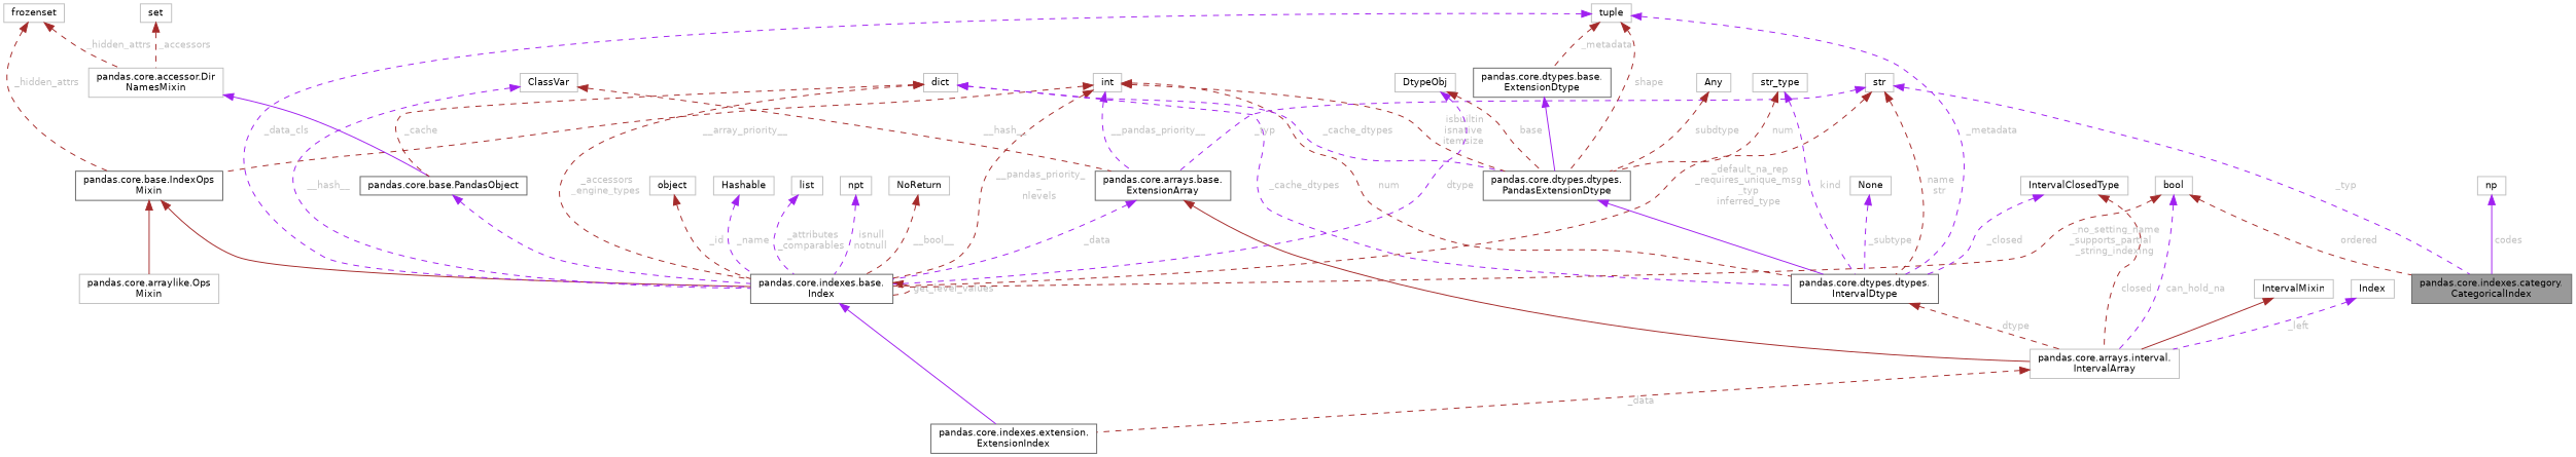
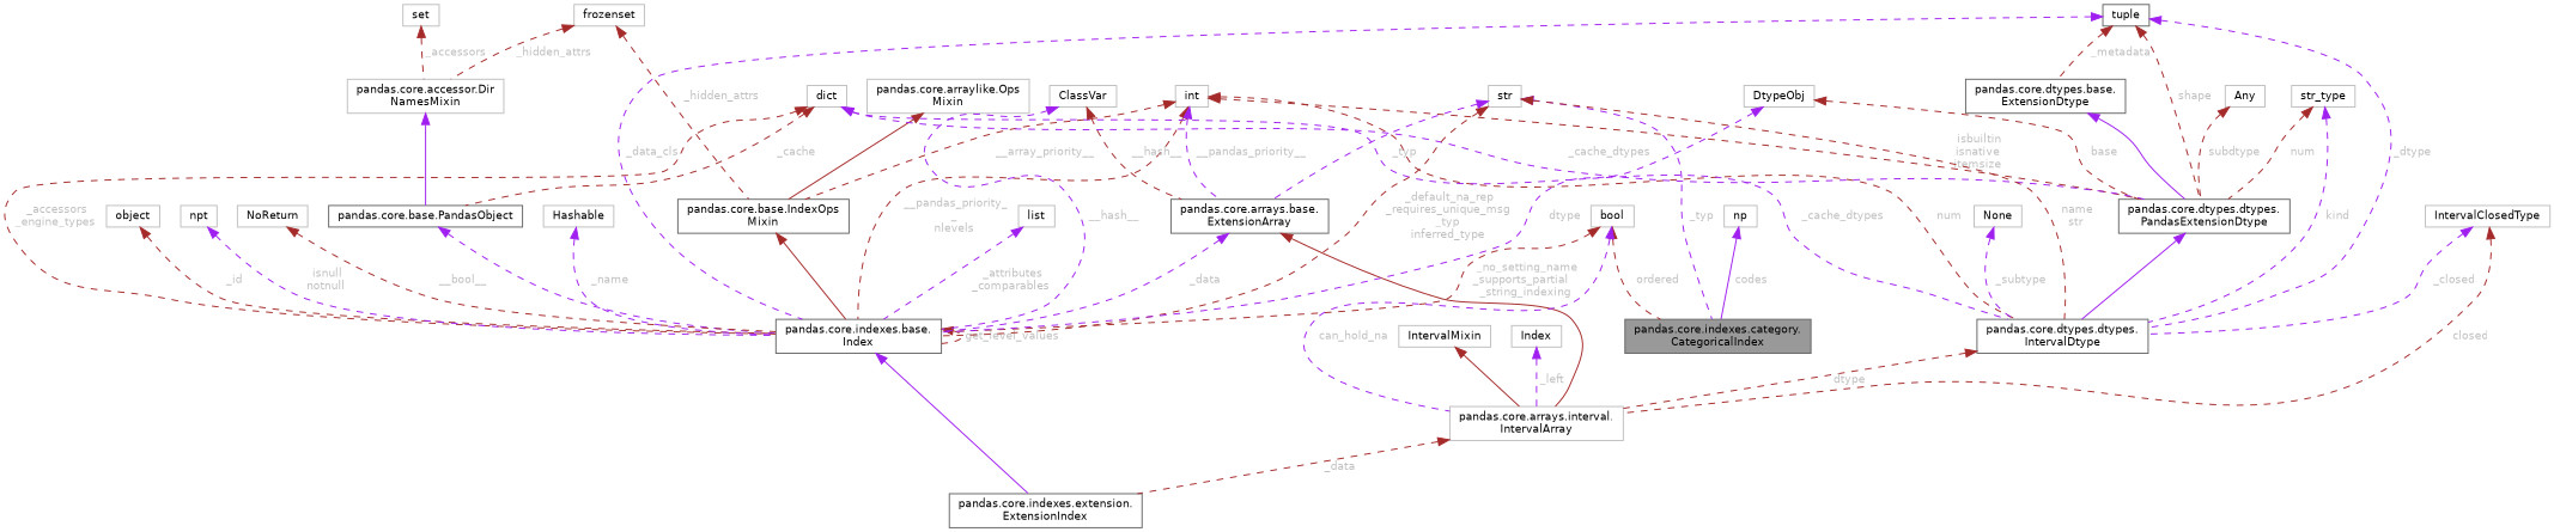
  digraph {
    rankdir=TB
    node [color=grey75 fillcolor=white fontname=Helvetica fontsize=10 shape=box style=filled]
    edge [color=brown dir=back fontname=Helvetica fontsize=10 labelfontname=Helvetica labelfontsize=10 style=dashed fontcolor=grey]
    n1 [color=gray40 fillcolor=grey60 fontcolor=black height=0.2 label="pandas.core.indexes.category.\lCategoricalIndex" width=0.4]
    n2 [color=gray40 height=0.2 label="pandas.core.indexes.extension.\lExtensionIndex" width=0.4]
    n3 [color=gray40 height=0.2 label="pandas.core.indexes.base.\lIndex" width=0.4]
    n4 [color=gray40 height=0.2 label="pandas.core.base.IndexOps\lMixin" width=0.4]
    n5 [height=0.2 label="pandas.core.arraylike.Ops\lMixin" width=0.4]
    n6 [height=0.2 label=int width=0.4]
    n7 [color=gray40 height=0.2 label="pandas.core.arrays.base.\lExtensionArray" width=0.4]
    n8 [color=gray40 height=0.2 label="pandas.core.dtypes.dtypes.\lIntervalDtype" width=0.4]
    n9 [color=gray40 height=0.2 label="pandas.core.dtypes.dtypes.\lPandasExtensionDtype" width=0.4]
    n10 [height=0.2 label="pandas.core.arrays.interval.\lIntervalArray" width=0.4]
    n11 [height=0.2 label=frozenset width=0.4]
    n12 [height=0.2 label="pandas.core.accessor.Dir\lNamesMixin" width=0.4]
    n13 [color=gray40 height=0.2 label="pandas.core.base.PandasObject" width=0.4]
    n14 [height=0.2 label=set width=0.4]
    n15 [height=0.2 label=dict width=0.4]
    n16 [height=0.2 label=str width=0.4]
    n17 [height=0.2 label=ClassVar width=0.4]
-   n18 [height=0.2 label=tuple width=0.4]
+   n18 [color=gray40 height=0.2 label=tuple width=0.4]
    n19 [color=gray40 height=0.2 label="pandas.core.dtypes.base.\lExtensionDtype" width=0.4]
    n20 [height=0.2 label=object width=0.4]
    n21 [height=0.2 label=Hashable width=0.4]
    n22 [height=0.2 label=bool width=0.4]
    n23 [height=0.2 label=list width=0.4]
    n24 [height=0.2 label=npt width=0.4]
    n25 [height=0.2 label=NoReturn width=0.4]
    n26 [height=0.2 label=DtypeObj width=0.4]
    n27 [height=0.2 label=IntervalMixin width=0.4]
    n28 [height=0.2 label=Index width=0.4]
    n29 [height=0.2 label=IntervalClosedType width=0.4]
    n30 [height=0.2 label=Any width=0.4]
    n31 [height=0.2 label=str_type width=0.4]
    n32 [height=0.2 label=None width=0.4]
    n33 [height=0.2 label=np width=0.4]
    n3 -> n2 [color=purple style=solid fontcolor=""]
    n3 -> n3 [label=" get_level_values"]
    n4 -> n3 [style=solid fontcolor=""]
-   n4 -> n5 [style=solid fontcolor=""]
+   n5 -> n4 [style=solid fontcolor=""]
    n6 -> n3 [label=" __pandas_priority_\l_\nnlevels"]
    n6 -> n4 [label=" __array_priority__"]
    n6 -> n7 [color=purple label=" __pandas_priority__"]
    n6 -> n8 [label=" num"]
    n6 -> n9 [label=" isbuiltin\nisnative\nitemsize"]
    n7 -> n3 [color=purple label=" _data"]
    n7 -> n10 [style=solid fontcolor=""]
    n8 -> n10 [label=" dtype"]
    n9 -> n8 [color=purple style=solid fontcolor=""]
    n10 -> n2 [label=" _data"]
    n11 -> n4 [label=" _hidden_attrs"]
    n11 -> n12 [label=" _hidden_attrs"]
    n12 -> n13 [color=purple style=solid fontcolor=""]
    n13 -> n3 [color=purple fontcolor=""]
    n14 -> n12 [label=" _accessors"]
    n15 -> n3 [label=" _accessors\n_engine_types"]
    n15 -> n8 [color=purple label=" _cache_dtypes"]
    n15 -> n9 [color=purple label=" _cache_dtypes"]
    n15 -> n13 [label=" _cache"]
    n16 -> n1 [color=purple label=" _typ"]
    n16 -> n3 [label=" _default_na_rep\n_requires_unique_msg\n_typ\ninferred_type"]
    n16 -> n7 [color=purple label=" _typ"]
    n16 -> n8 [label=" name\nstr"]
    n17 -> n3 [color=purple label=" __hash__"]
    n17 -> n7 [label=" __hash__"]
    n18 -> n3 [color=purple label=" _data_cls"]
-   n18 -> n8 [color=purple label=" _metadata"]
+   n18 -> n8 [color=purple label=" _dtype"]
    n18 -> n9 [label=" shape"]
    n18 -> n19 [label=" _metadata"]
    n19 -> n9 [color=purple style=solid fontcolor=""]
    n20 -> n3 [label=" _id"]
    n21 -> n3 [color=purple label=" _name"]
    n22 -> n1 [label=" ordered"]
    n22 -> n3 [label=" _no_setting_name\n_supports_partial\l_string_indexing"]
    n22 -> n10 [color=purple label=" can_hold_na"]
    n23 -> n3 [color=purple label=" _attributes\n_comparables"]
    n24 -> n3 [color=purple label=" isnull\nnotnull"]
    n25 -> n3 [label=" __bool__"]
    n26 -> n3 [color=purple label=" dtype"]
    n26 -> n9 [label=" base"]
    n27 -> n10 [style=solid fontcolor=""]
    n28 -> n10 [color=purple label=" _left"]
    n29 -> n8 [color=purple label=" _closed"]
    n29 -> n10 [label=" closed"]
    n30 -> n9 [label=" subdtype"]
    n31 -> n8 [color=purple label=" kind"]
    n31 -> n9 [label=" num"]
    n32 -> n8 [color=purple label=" _subtype"]
    n33 -> n1 [color=purple label=" codes" style=solid]
  }
